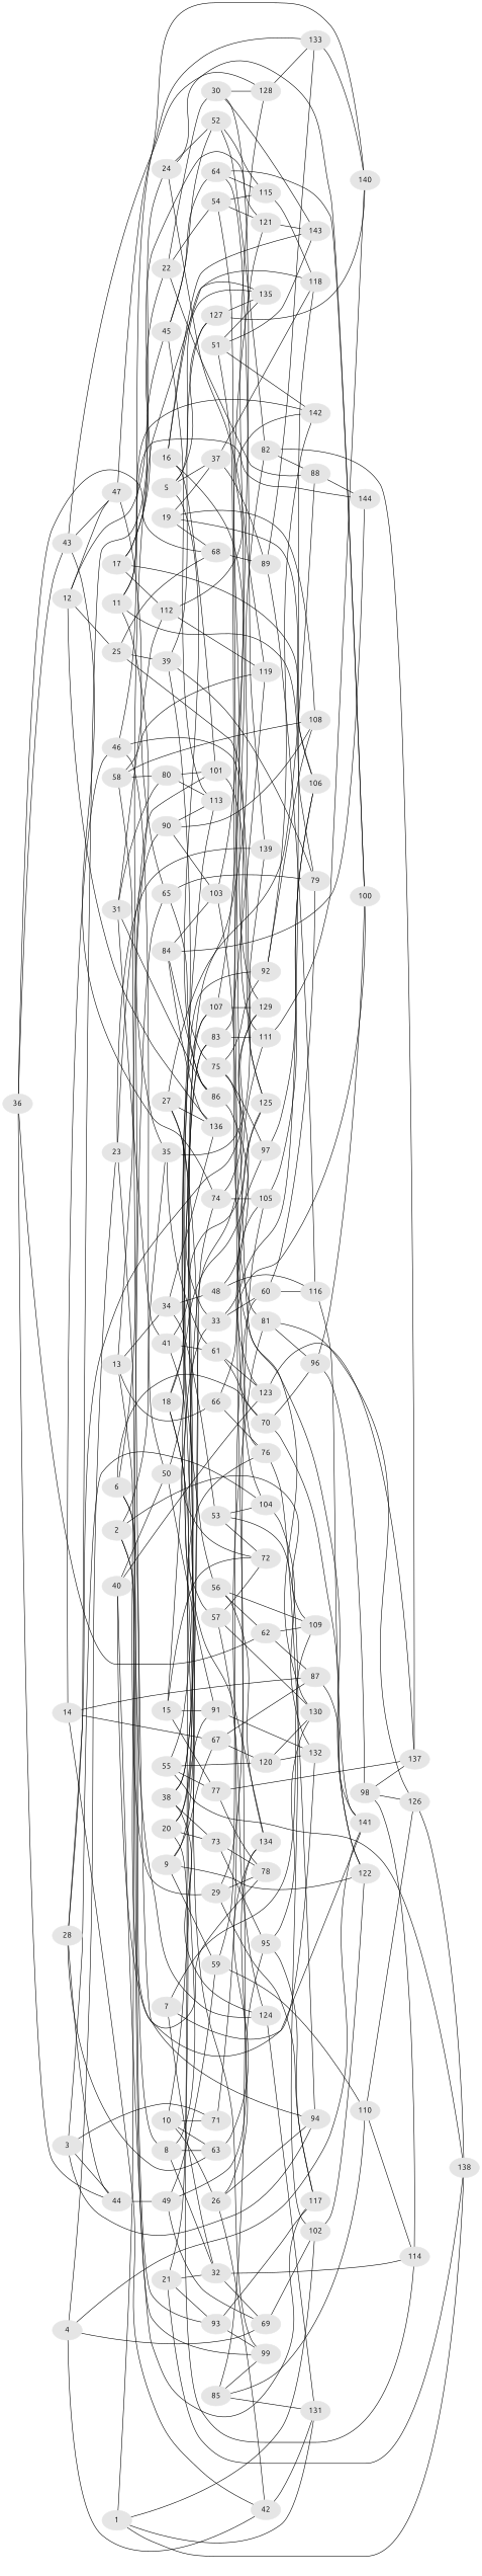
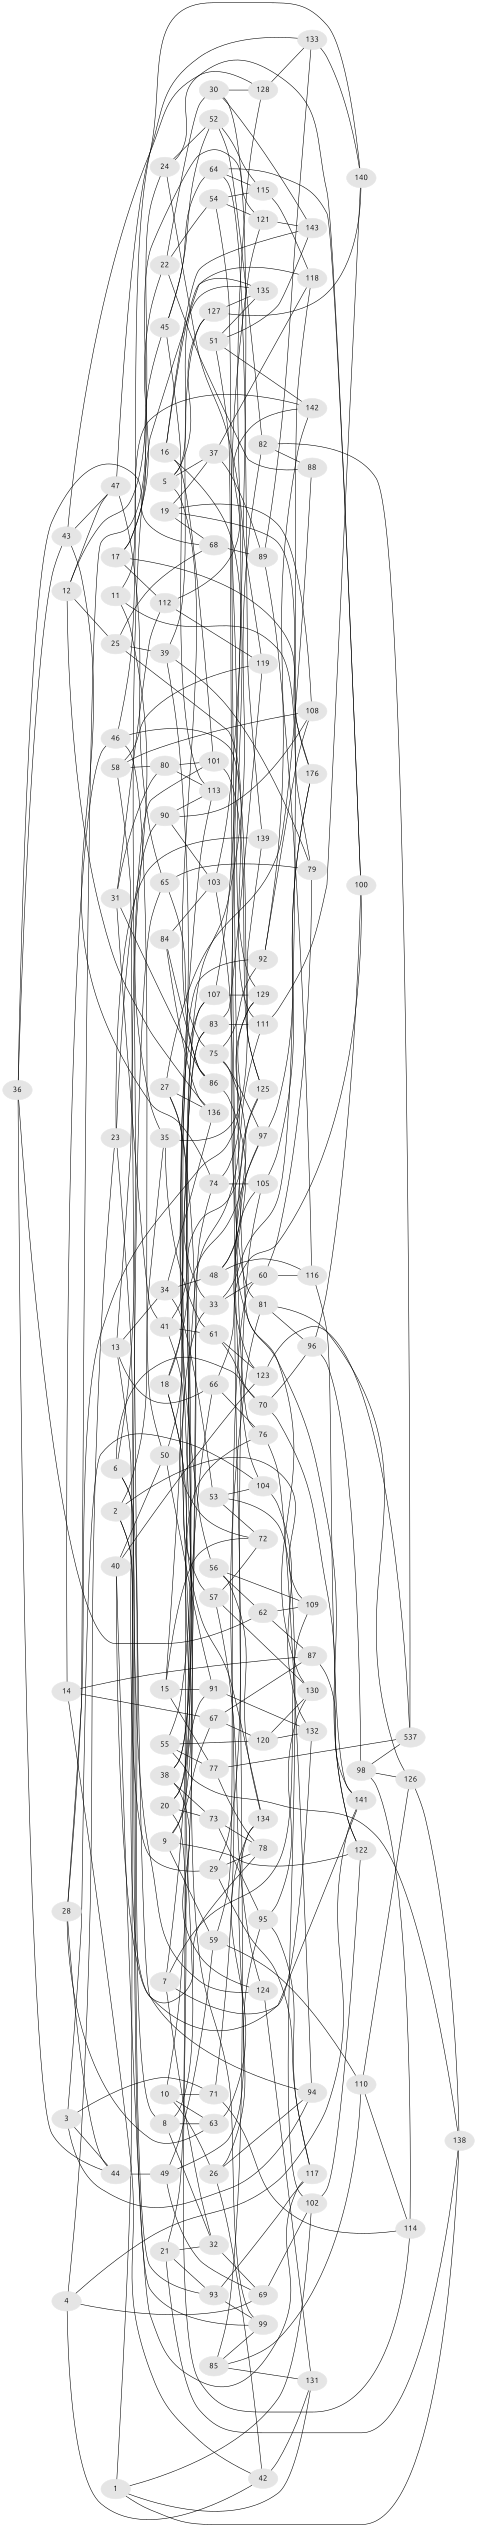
  graph {
    fontname=Ubuntu
    rankdir=LR
    node [color=gray90 fontname=Ubuntu style=filled]
    edge [fontname=Ubuntu]
    1
    65
    102
    131
    138
    79
    75
    122
    2
    35
    99
    109
    132
    139
    61
    3
    44
    71
    94
    104
    49
    114
    81
    4
    23
    42
    69
    141
    90
    124
    5
    37
    86
    127
    135
    118
    89
    123
    140
    6
    8
    70
    93
    32
    63
    91
    96
    117
    7
    66
    76
    100
    134
    9
    33
    59
    67
    60
    110
    87
    120
    10
    26
    113
    95
    11
    142
-   144
    12
    24
    25
    47
    136
    52
    119
    68
    111
    39
    133
    13
    29
    34
    101
    78
    125
    48
    53
    14
    46
    50
    15
    72
    77
    83
-   137
+   137 [label=537]
    16
    129
    143
    17
    22
    45
-   106
+   106 [label=176]
    112
    30
    54
    88
    64
    18
    57
    92
    97
    130
    108
    19
    20
    73
    21
    128
    121
    115
    103
    82
    56
    27
    28
    126
    31
    41
    80
    116
    105
    36
    43
    62
    74
    38
    107
    40
    51
    55
    58
    98
    84
    85
    1 -- 65
    1 -- 102
    1 -- 131
    1 -- 138
    65 -- 79
    65 -- 75
    102 -- 122
    75 -- 122
    75 -- 92
    75 -- 97
    2 -- 35
    2 -- 99
    2 -- 109
    2 -- 132
    35 -- 139
    35 -- 61
    61 -- 123
    61 -- 70
    3 -- 44
    3 -- 71
    3 -- 94
    3 -- 104
    44 -- 49
-   32 -- 114
+   71 -- 114
    71 -- 81
    104 -- 132
    49 -- 69
    49 -- 134
    49 -- 59
    81 -- 96
    81 -- 126
    4 -- 23
    4 -- 42
    4 -- 69
    4 -- 141
    23 -- 139
    23 -- 90
    23 -- 124
    42 -- 131
    69 -- 102
    90 -- 113
    90 -- 108
    90 -- 103
    124 -- 131
    5 -- 37
    5 -- 86
    5 -- 127
    5 -- 135
    37 -- 118
    37 -- 89
    86 -- 123
    127 -- 135
    127 -- 140
    89 -- 133
    89 -- 116
    123 -- 137
    6 -- 135
    6 -- 8
    6 -- 70
    6 -- 93
    8 -- 32
    8 -- 63
    8 -- 91
    70 -- 122
    70 -- 96
    93 -- 99
    93 -- 117
    32 -- 69
    63 -- 134
    91 -- 132
    96 -- 100
    96 -- 98
    7 -- 109
    7 -- 141
    7 -- 32
+   7 -- 66
    66 -- 76
    66 -- 100
    76 -- 94
    9 -- 122
    9 -- 33
    9 -- 59
    9 -- 67
    33 -- 118
    33 -- 60
    59 -- 60
    59 -- 110
    67 -- 87
    67 -- 120
    60 -- 79
    60 -- 116
    110 -- 114
    110 -- 126
    87 -- 141
    120 -- 132
    120 -- 130
    10 -- 71
    10 -- 63
    10 -- 26
    10 -- 113
    26 -- 94
    26 -- 42
    26 -- 95
    95 -- 117
    95 -- 130
    11 -- 79
    11 -- 35
    11 -- 142
-   11 -- 144
    12 -- 24
    12 -- 25
    12 -- 47
    12 -- 136
    24 -- 100
    24 -- 52
    24 -- 119
    25 -- 68
    25 -- 111
    25 -- 39
    47 -- 65
    47 -- 133
    52 -- 115
    52 -- 82
    68 -- 89
    111 -- 140
    39 -- 79
    39 -- 127
    39 -- 56
    133 -- 140
    13 -- 66
    13 -- 29
    13 -- 34
    13 -- 101
    29 -- 117
    29 -- 78
    29 -- 125
    34 -- 136
    34 -- 48
    34 -- 53
    101 -- 125
+   48 -- 97
    48 -- 116
    48 -- 105
    53 -- 102
    53 -- 104
    53 -- 72
    14 -- 42
    14 -- 67
    14 -- 87
    14 -- 46
    46 -- 140
    46 -- 125
    46 -- 50
    50 -- 91
    50 -- 107
    15 -- 91
    15 -- 72
    15 -- 77
    15 -- 83
    77 -- 78
    77 -- 137
    83 -- 119
    83 -- 111
    16 -- 118
    16 -- 101
    16 -- 129
    16 -- 143
    17 -- 22
    17 -- 45
    17 -- 106
    17 -- 112
    22 -- 30
    22 -- 54
    22 -- 88
    45 -- 113
    45 -- 52
    45 -- 64
    112 -- 142
    112 -- 119
    30 -- 81
    30 -- 143
    30 -- 128
    54 -- 130
    54 -- 121
    54 -- 115
-   88 -- 144
    64 -- 139
    64 -- 100
    64 -- 115
    18 -- 134
    18 -- 57
    18 -- 92
    18 -- 97
    57 -- 124
    57 -- 72
    57 -- 130
    92 -- 142
    92 -- 108
    97 -- 106
    19 -- 37
    19 -- 68
    19 -- 106
    19 -- 108
    20 -- 114
    20 -- 76
    20 -- 83
    20 -- 73
    73 -- 95
    73 -- 78
    21 -- 138
    21 -- 93
    21 -- 32
    21 -- 111
    128 -- 133
    121 -- 143
    115 -- 118
    103 -- 104
    103 -- 128
    82 -- 137
    82 -- 88
    56 -- 109
    56 -- 134
    56 -- 62
    27 -- 99
    27 -- 33
    27 -- 136
    27 -- 88
    28 -- 44
    28 -- 63
    28 -- 129
    28 -- 121
    126 -- 138
    31 -- 86
    31 -- 112
    31 -- 41
    31 -- 80
    41 -- 61
    41 -- 125
    41 -- 72
    80 -- 113
    80 -- 101
    116 -- 141
    105 -- 106
    36 -- 44
    36 -- 68
    36 -- 43
    36 -- 62
    43 -- 47
    43 -- 128
    43 -- 74
    62 -- 109
    62 -- 87
    74 -- 129
    74 -- 105
    38 -- 124
    38 -- 73
    38 -- 74
    38 -- 107
    107 -- 129
    107 -- 121
    40 -- 123
    40 -- 117
    40 -- 78
    40 -- 50
    51 -- 135
    51 -- 76
    51 -- 142
    51 -- 143
    55 -- 138
    55 -- 120
    55 -- 77
    55 -- 82
    58 -- 94
    58 -- 119
    58 -- 108
    58 -- 80
    98 -- 114
    98 -- 137
    98 -- 126
    84 -- 86
-   84 -- 144
    84 -- 136
    84 -- 103
    85 -- 131
    85 -- 99
    85 -- 110
    85 -- 105
  }
